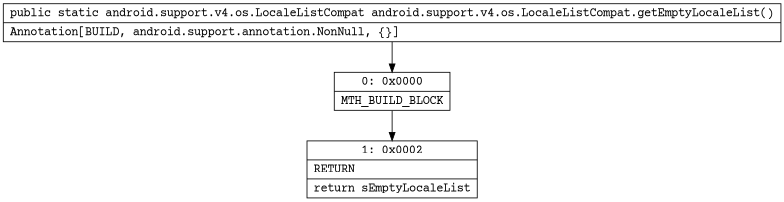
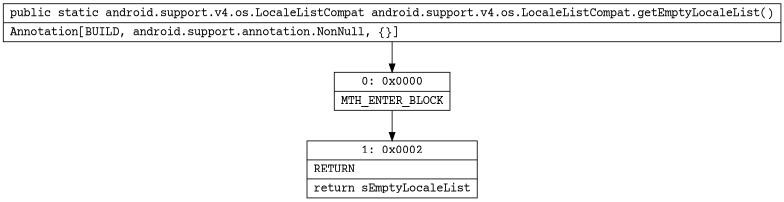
  digraph {
    fontname="Courier Prime"
    node [shape=record fontname="Courier Prime"]
    edge [fontname="Courier Prime"]
-   n1 [label="{0\:\ 0x0000|MTH_BUILD_BLOCK\l}"]
+   n1 [label="{0\:\ 0x0000|MTH_ENTER_BLOCK\l}"]
    n2 [label="{1\:\ 0x0002|RETURN\l|return sEmptyLocaleList\l}"]
    n3 [label="{public static android.support.v4.os.LocaleListCompat android.support.v4.os.LocaleListCompat.getEmptyLocaleList()  | Annotation[BUILD, android.support.annotation.NonNull, \{\}]\l}"]
    n1 -> n2
    n3 -> n1
  }
